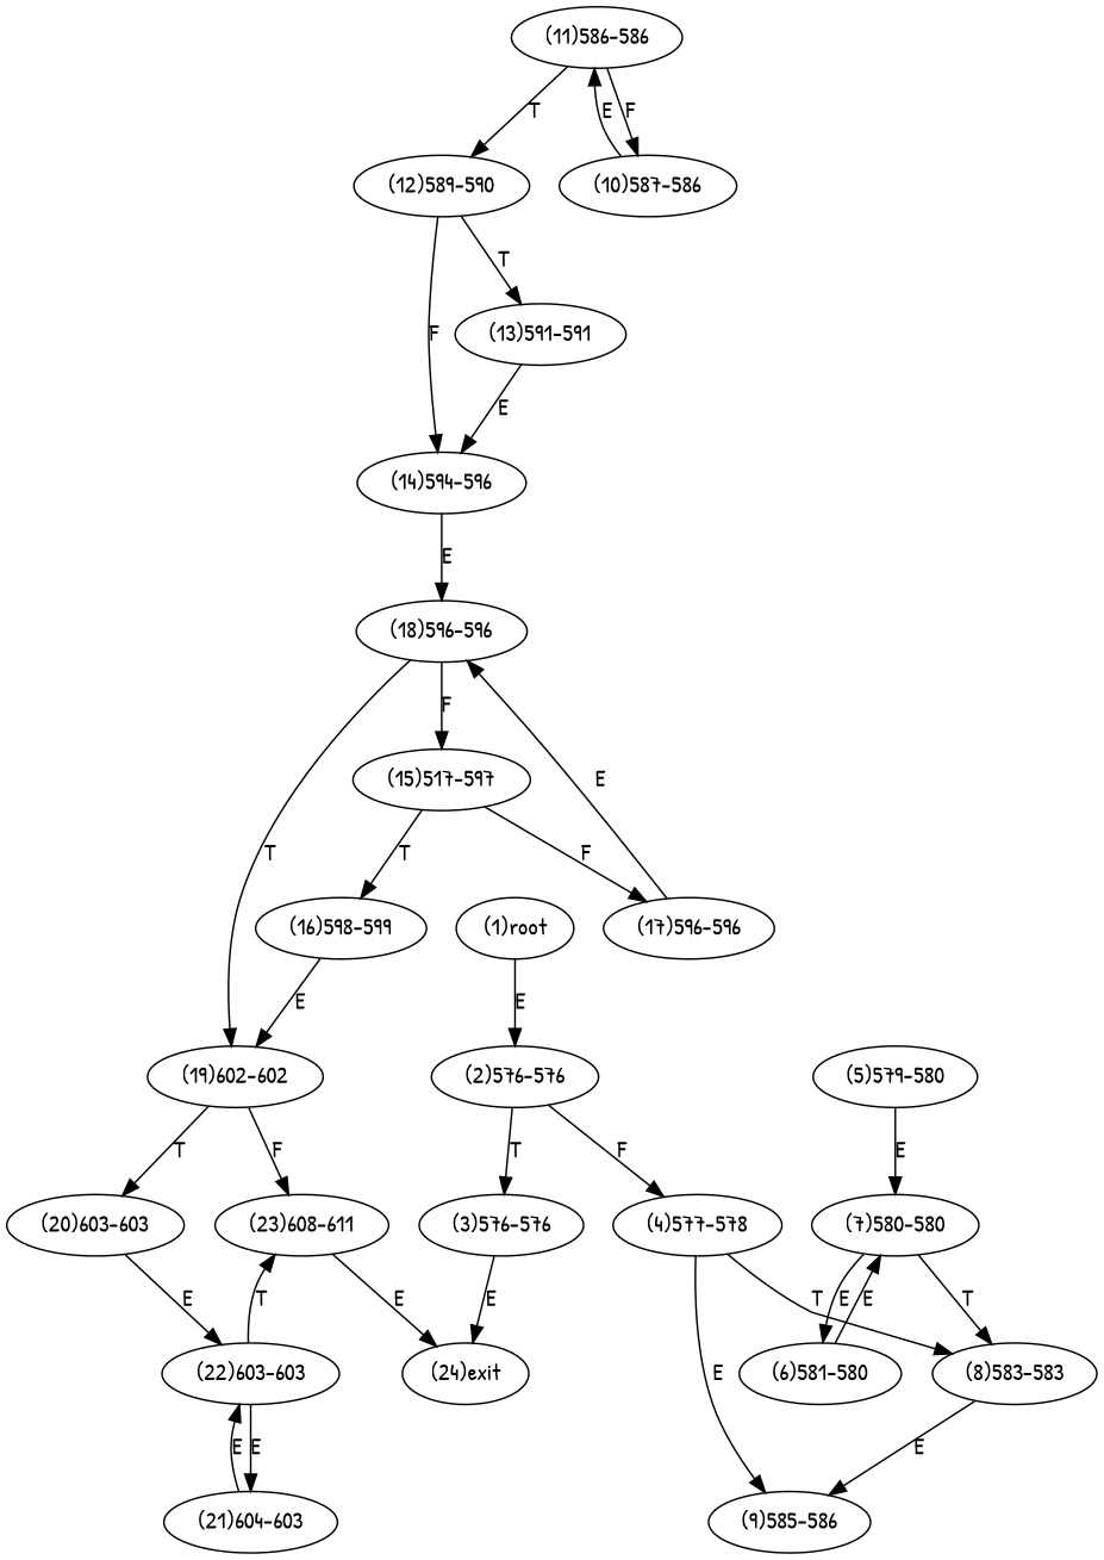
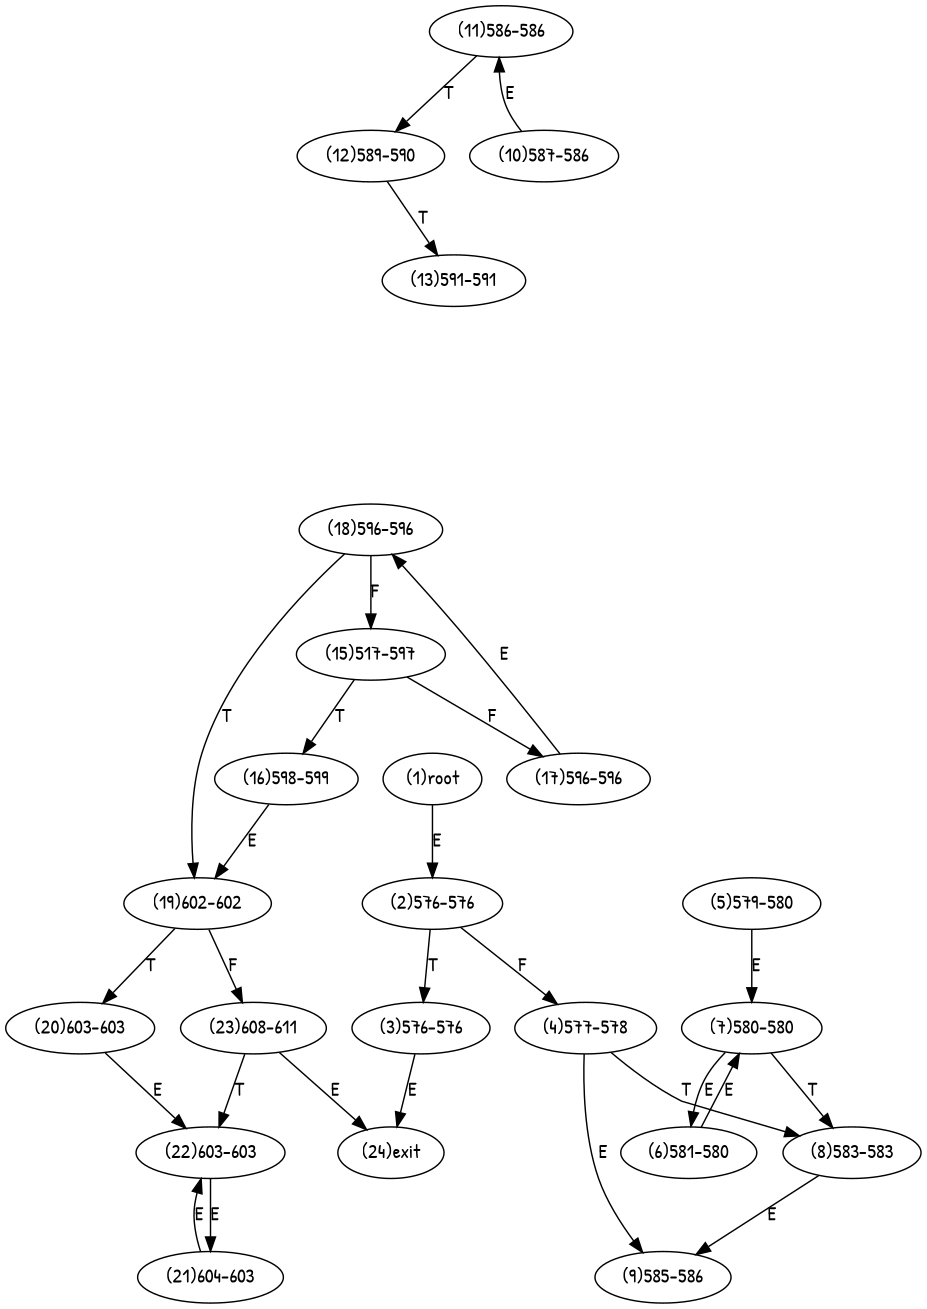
  digraph {
    fontname="Patrick Hand"
    node [fontname="Patrick Hand"]
    edge [fontname="Patrick Hand"]
    n1 [label="(1)root"]
    n2 [label="(2)576-576"]
    n3 [label="(3)576-576"]
    n4 [label="(4)577-578"]
    n5 [label="(24)exit"]
    n6 [label="(9)585-586"]
    n7 [label="(8)583-583"]
    n8 [label="(5)579-580"]
    n9 [label="(7)580-580"]
    n10 [label="(6)581-580"]
    n11 [label="(11)586-586"]
    n12 [label="(10)587-586"]
    n13 [label="(12)589-590"]
    n14 [label="(13)591-591"]
-   n15 [label="(14)594-596"]
    n16 [label="(18)596-596"]
    n17 [label="(15)517-597"]
    n18 [label="(19)602-602"]
    n19 [label="(17)596-596"]
    n20 [label="(16)598-599"]
    n21 [label="(20)603-603"]
    n22 [label="(23)608-611"]
    n23 [label="(22)603-603"]
    n24 [label="(21)604-603"]
    n1 -> n2 [label=E]
    n2 -> n3 [label=T]
    n2 -> n4 [label=F]
    n3 -> n5 [label=E]
    n4 -> n6 [label=E]
    n4 -> n7 [label=T]
    n7 -> n6 [label=E]
    n8 -> n9 [label=E]
    n9 -> n7 [label=T]
    n9 -> n10 [label=E]
    n10 -> n9 [label=E]
-   n11 -> n12 [label=F]
    n11 -> n13 [label=T]
    n12 -> n11 [label=E]
    n13 -> n14 [label=T]
-   n13 -> n15 [label=F]
-   n14 -> n15 [label=E]
-   n15 -> n16 [label=E]
    n16 -> n17 [label=F]
    n16 -> n18 [label=T]
    n17 -> n19 [label=F]
    n17 -> n20 [label=T]
    n18 -> n21 [label=T]
    n18 -> n22 [label=F]
    n19 -> n16 [label=E]
    n20 -> n18 [label=E]
    n21 -> n23 [label=E]
    n22 -> n5 [label=E]
-   n23 -> n22 [label=T]
+   n22 -> n23 [label=T]
    n23 -> n24 [label=E]
    n24 -> n23 [label=E]
  }
